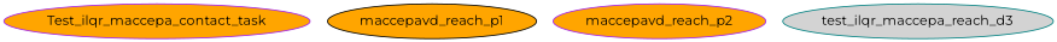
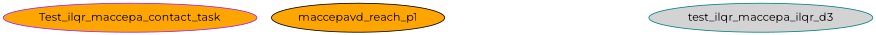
  digraph {
    fontname=Montserrat
    node [style=filled fillcolor=orange color=purple fontname=Montserrat]
    Test_ilqr_maccepa_contact_task
    maccepavd_reach_p1 [color=black]
-   maccepavd_reach_p2
-   test_ilqr_maccepa_reach_d3 [fillcolor=lightgrey color=teal]
+   test_ilqr_maccepa_reach_d3 [fillcolor=lightgrey color=teal label=test_ilqr_maccepa_ilqr_d3]
  }
